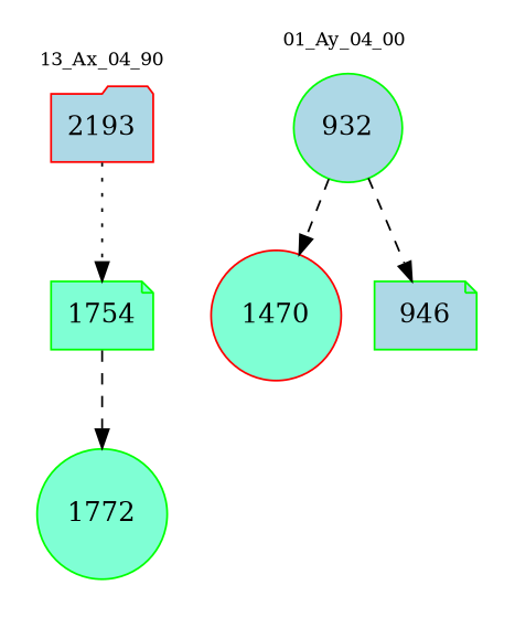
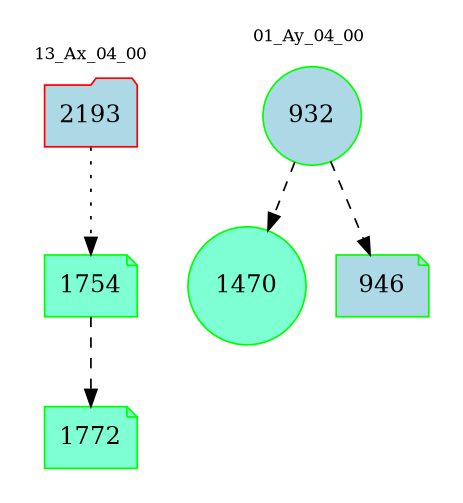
  digraph {
    fontname="DejaVu Serif"
    node [color=green fillcolor=aquamarine fontname="DejaVu Serif" shape=note style=filled]
    edge [color=black fontname="DejaVu Serif" style=dashed]
    n1 [label=1754]
    n2 [color=red fillcolor=lightblue label=2193 shape=folder]
-   n3 [label=1772 shape=circle]
+   n3 [label=1772]
    n4 [fillcolor=lightblue label=932 shape=circle]
-   n5 [color=red label=1470 shape=circle]
+   n5 [label=1470 shape=circle]
    n6 [fillcolor=lightblue label=946]
    subgraph cluster_1 {
      color=white
      fontsize=10
-     label="13_Ax_04_90"
+     label="13_Ax_04_00"
      n1
      n2
      n3
    }
    subgraph cluster_2 {
      color=white
      fontsize=10
      label="01_Ay_04_00"
      n4
      n5
      n6
    }
    n1 -> n3
    n2 -> n1 [style=dotted]
    n4 -> n5
    n4 -> n6
  }
